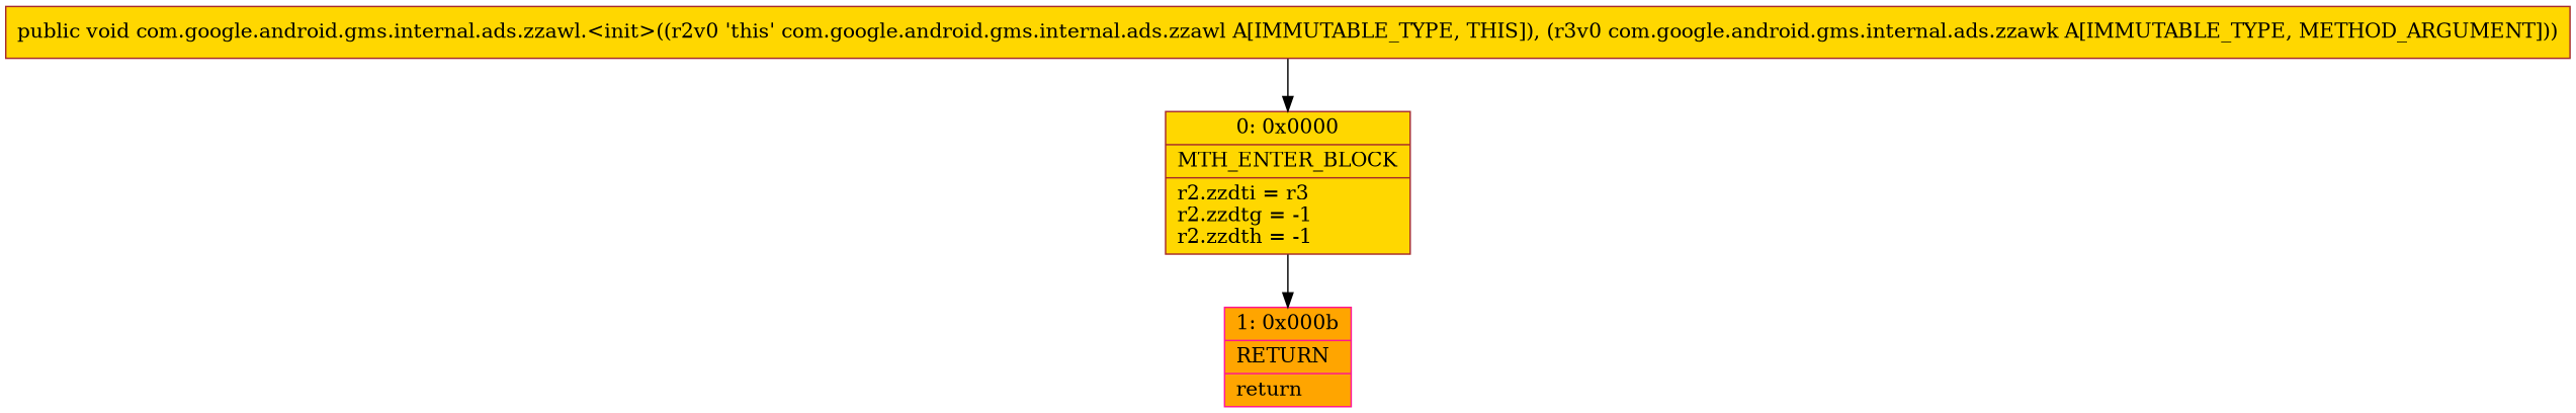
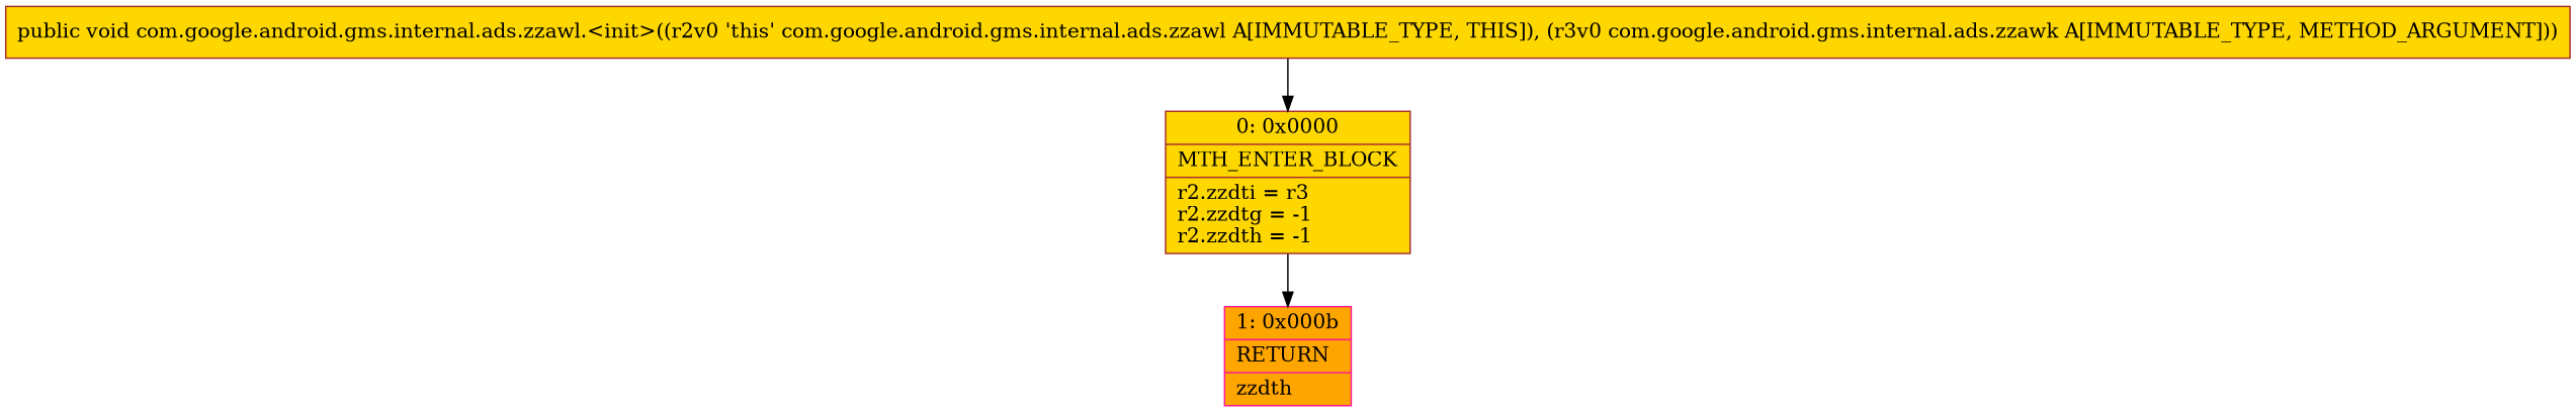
  digraph {
    node [shape=record style=filled fillcolor=gold color=brown]
    n1 [label="{0\:\ 0x0000|MTH_ENTER_BLOCK\l|r2.zzdti = r3\lr2.zzdtg = \-1\lr2.zzdth = \-1\l}"]
-   n2 [label="{1\:\ 0x000b|RETURN\l|return\l}" fillcolor=orange color=deeppink]
+   n2 [label="{1\:\ 0x000b|RETURN\l|zzdth\l}" fillcolor=orange color=deeppink]
    n3 [label="{public void com.google.android.gms.internal.ads.zzawl.\<init\>((r2v0 'this' com.google.android.gms.internal.ads.zzawl A[IMMUTABLE_TYPE, THIS]), (r3v0 com.google.android.gms.internal.ads.zzawk A[IMMUTABLE_TYPE, METHOD_ARGUMENT])) }"]
    n1 -> n2
    n3 -> n1
  }
